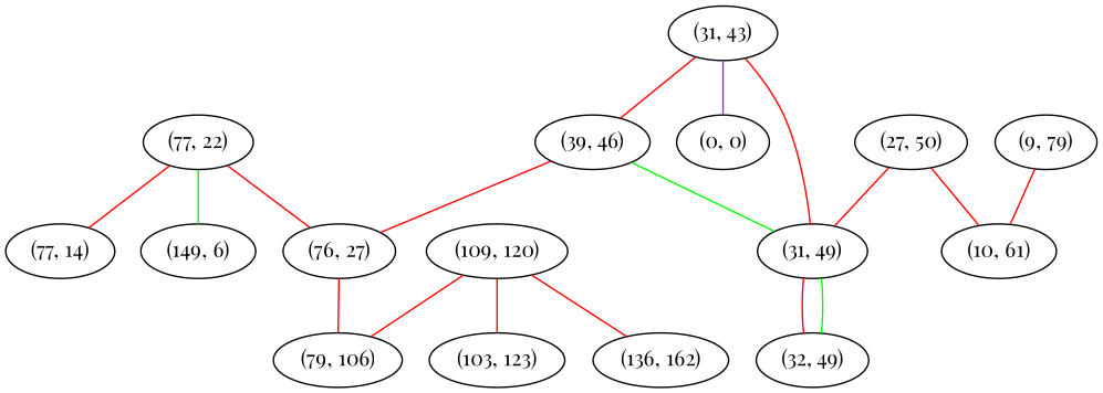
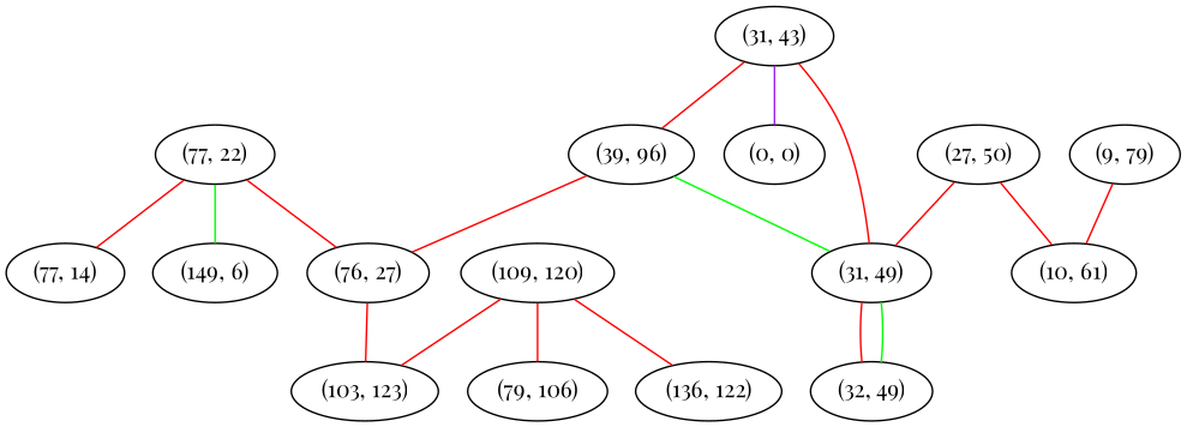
  graph {
    fontname="Playfair Display"
    node [fontname="Playfair Display"]
    edge [color=red fontname="Playfair Display" weight=1]
    "(77, 22)"
    "(76, 27)"
    "(77, 14)"
    "(149, 6)"
    "(79, 106)"
    "(31, 43)"
-   "(39, 46)"
+   "(39, 46)" [label="(39, 96)"]
    "(0, 0)"
    "(31, 49)"
    "(27, 50)"
    "(10, 61)"
    "(109, 120)"
    "(103, 123)"
-   "(136, 122)" [label="(136, 162)"]
+   "(136, 122)"
    "(9, 79)"
    "(32, 49)"
    "(77, 22)" -- "(76, 27)"
    "(77, 22)" -- "(77, 14)"
    "(77, 22)" -- "(149, 6)" [color=green]
-   "(76, 27)" -- "(79, 106)"
+   "(76, 27)" -- "(103, 123)"
    "(31, 43)" -- "(39, 46)"
    "(31, 43)" -- "(0, 0)" [color=purple weight=4]
    "(31, 43)" -- "(31, 49)"
    "(39, 46)" -- "(76, 27)"
    "(39, 46)" -- "(31, 49)" [color=green weight=2]
    "(31, 49)" -- "(32, 49)"
    "(31, 49)" -- "(32, 49)" [color=green weight=2]
    "(27, 50)" -- "(31, 49)"
    "(27, 50)" -- "(10, 61)"
    "(109, 120)" -- "(79, 106)"
    "(109, 120)" -- "(103, 123)"
    "(109, 120)" -- "(136, 122)"
    "(9, 79)" -- "(10, 61)"
  }
